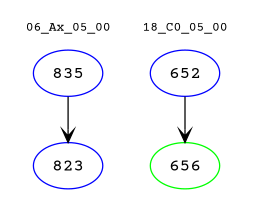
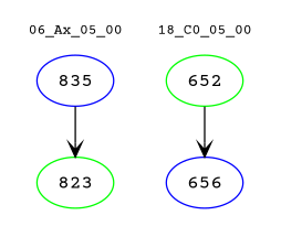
  digraph {
    fontname="Courier Prime"
    node [color=blue fontname="Courier Prime"]
    edge [arrowhead=vee color=black fontname="Courier Prime"]
    n1 [label=835]
-   n2 [label=823]
-   n3 [label=652]
-   n4 [color=green label=656]
+   n2 [color=green label=823]
+   n3 [color=green label=652]
+   n4 [label=656]
    subgraph cluster_1 {
      color=white
      fontsize=10
      label="06_Ax_05_00"
      n1
      n2
    }
    subgraph cluster_2 {
      color=white
      fontsize=10
      label="18_C0_05_00"
      n3
      n4
    }
    n1 -> n2
    n3 -> n4
  }
